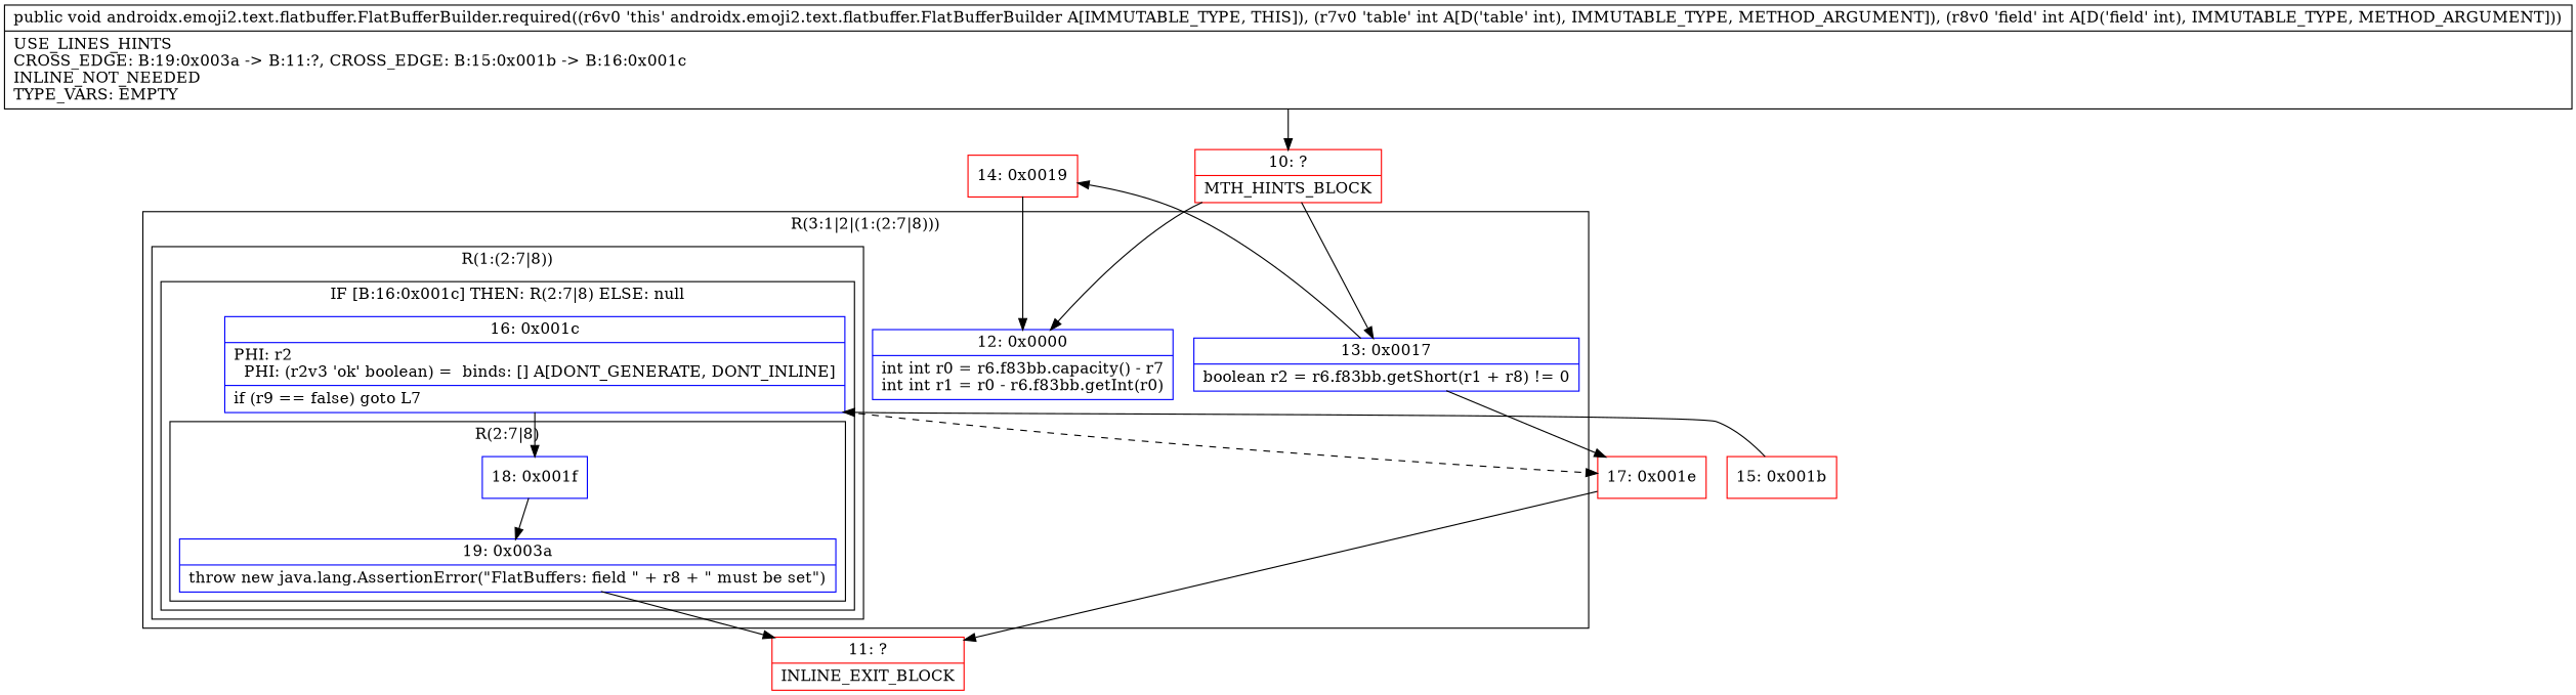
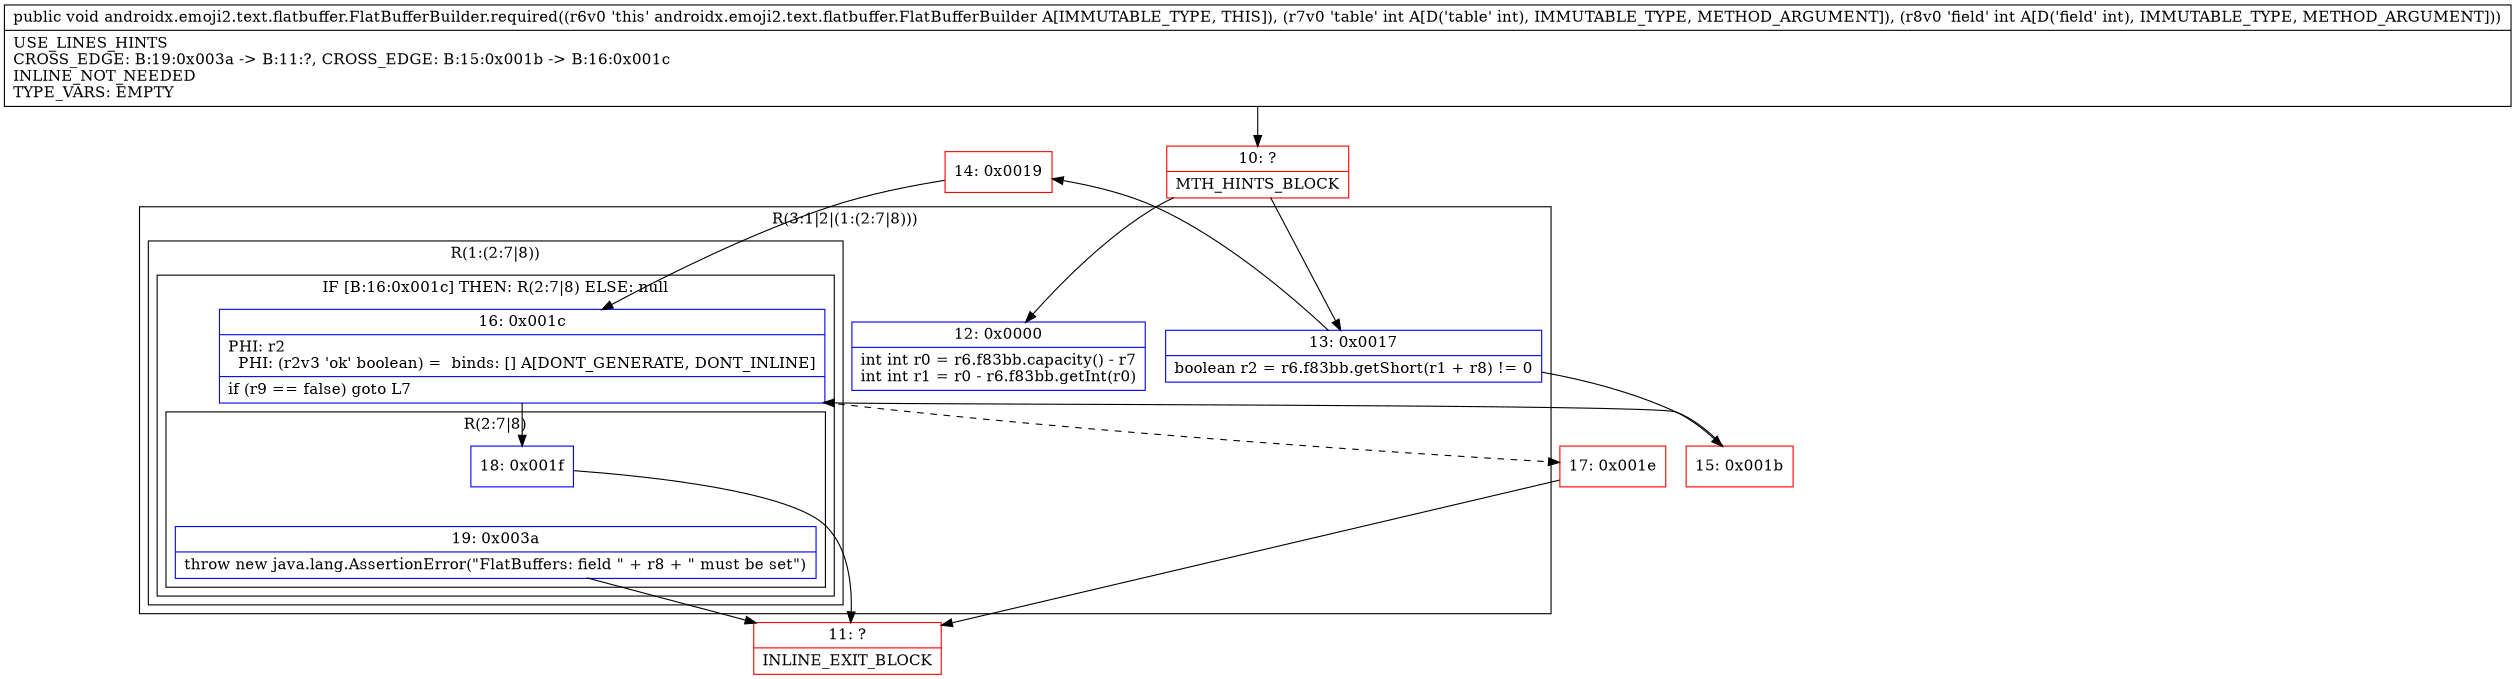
  digraph {
    node [color=blue shape=record]
    n1 [label="{18\:\ 0x001f}"]
    n2 [label="{19\:\ 0x003a|throw new java.lang.AssertionError(\"FlatBuffers: field \" + r8 + \" must be set\")\l}"]
    n3 [label="{16\:\ 0x001c|PHI: r2 \l  PHI: (r2v3 'ok' boolean) =  binds: [] A[DONT_GENERATE, DONT_INLINE]\l|if (r9 == false) goto L7\l}"]
    n4 [label="{12\:\ 0x0000|int int r0 = r6.f83bb.capacity() \- r7\lint int r1 = r0 \- r6.f83bb.getInt(r0)\l}"]
    n5 [label="{13\:\ 0x0017|boolean r2 = r6.f83bb.getShort(r1 + r8) != 0\l}"]
    n6 [color=red label="{11\:\ ?|INLINE_EXIT_BLOCK\l}"]
    n7 [color=red label="{17\:\ 0x001e}"]
    n8 [color=red label="{14\:\ 0x0019}"]
    n9 [color=red label="{15\:\ 0x001b}"]
    n10 [color=red label="{10\:\ ?|MTH_HINTS_BLOCK\l}"]
    n11 [label="{public void androidx.emoji2.text.flatbuffer.FlatBufferBuilder.required((r6v0 'this' androidx.emoji2.text.flatbuffer.FlatBufferBuilder A[IMMUTABLE_TYPE, THIS]), (r7v0 'table' int A[D('table' int), IMMUTABLE_TYPE, METHOD_ARGUMENT]), (r8v0 'field' int A[D('field' int), IMMUTABLE_TYPE, METHOD_ARGUMENT]))  | USE_LINES_HINTS\lCROSS_EDGE: B:19:0x003a \-\> B:11:?, CROSS_EDGE: B:15:0x001b \-\> B:16:0x001c\lINLINE_NOT_NEEDED\lTYPE_VARS: EMPTY\l}" color=""]
    subgraph cluster_1 {
      label="R(3:1|2|(1:(2:7|8)))"
      n4
      n5
      subgraph cluster_2 {
        label="R(1:(2:7|8))"
        subgraph cluster_3 {
          label="IF [B:16:0x001c] THEN: R(2:7|8) ELSE: null"
          n3
          subgraph cluster_4 {
            label="R(2:7|8)"
            n1
            n2
          }
        }
      }
    }
-   n1 -> n2
+   n1 -> n6
    n2 -> n6
    n3 -> n1
    n3 -> n7 [style=dashed]
    n5 -> n8
-   n5 -> n7
+   n5 -> n9
    n7 -> n6
-   n8 -> n4
+   n8 -> n3
    n9 -> n3
    n10 -> n4
    n10 -> n5
    n11 -> n10
  }
